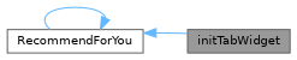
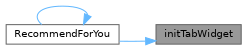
  digraph {
    rankdir=RL
    node [fontname=Helvetica fontsize=10 shape=box style=filled]
    edge [color=steelblue1 dir=back fontname=Helvetica fontsize=10 labelfontname=Helvetica labelfontsize=10 style=solid]
    n1 [color=gray40 fillcolor=grey60 fontcolor=black height=0.2 label=initTabWidget width=0.4]
    n2 [color=grey40 fillcolor=white height=0.2 label=RecommendForYou width=0.4]
-   n2 -> n1
+   n1 -> n2
    n2 -> n2
  }
